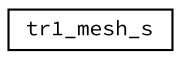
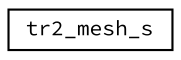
  digraph {
    rankdir=LR
    fontname="Source Code Pro"
-   n1 [color=black fillcolor=white fontname="Source Code Pro" fontsize=10 height=0.2 label=tr1_mesh_s shape=record style=filled width=0.4]
+   n1 [color=black fillcolor=white fontname="Source Code Pro" fontsize=10 height=0.2 label=tr2_mesh_s shape=record style=filled width=0.4]
  }
